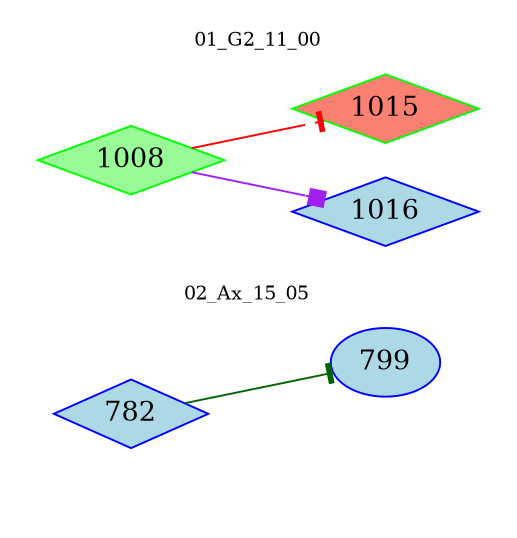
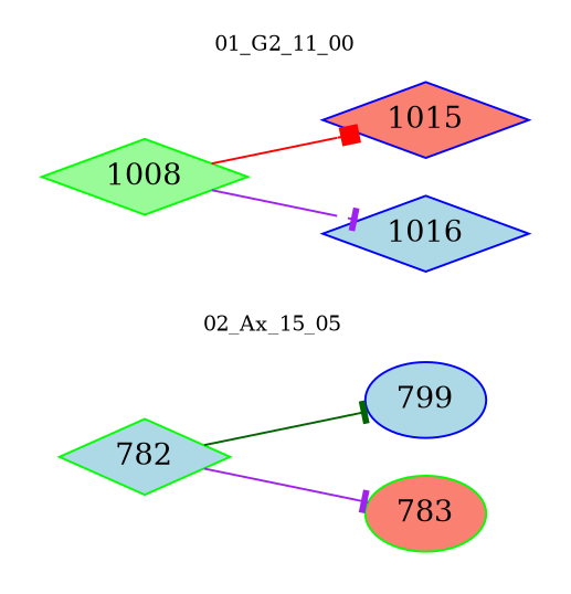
  digraph {
    rankdir=LR
    node [color=green fillcolor=lightblue shape=diamond style=filled]
    edge [arrowhead=tee color=purple]
-   n1 [color=blue label=782]
+   n1 [label=782]
+   n2 [fillcolor=salmon label=783 shape=ellipse]
    n3 [color=blue label=799 shape=ellipse]
    n4 [fillcolor=palegreen label=1008]
    n5 [color=blue label=1016]
-   n6 [fillcolor=salmon label=1015]
+   n6 [color=blue fillcolor=salmon label=1015]
    subgraph cluster_1 {
      color=white
      fontsize=10
      label="02_Ax_15_05"
      n1
+     n2
      n3
    }
    subgraph cluster_2 {
      color=white
      fontsize=10
      label="01_G2_11_00"
      n4
      n5
      n6
    }
+   n1 -> n2
    n1 -> n3 [color=darkgreen]
-   n4 -> n5 [arrowhead=box]
-   n4 -> n6 [color=red]
+   n4 -> n5
+   n4 -> n6 [arrowhead=box color=red]
  }
